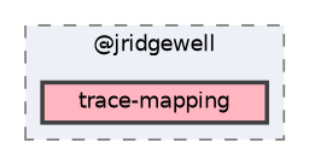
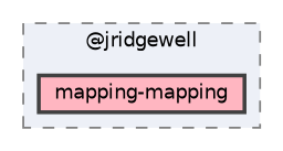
  digraph {
    compound=true
-   n1 [color=grey25 fillcolor=lightpink fontname=Helvetica fontsize=10 height=0.2 label="trace-mapping" shape=box style="filled,bold" width=0.4]
+   n1 [color=grey25 fillcolor=lightpink fontname=Helvetica fontsize=10 height=0.2 label="mapping-mapping" shape=box style="filled,bold" width=0.4]
    subgraph cluster_1 {
      bgcolor="#edf0f7"
      fontname=Helvetica
      fontsize=10
      label="@jridgewell"
      pencolor=grey50
      style="filled,dashed"
      n1
    }
  }
